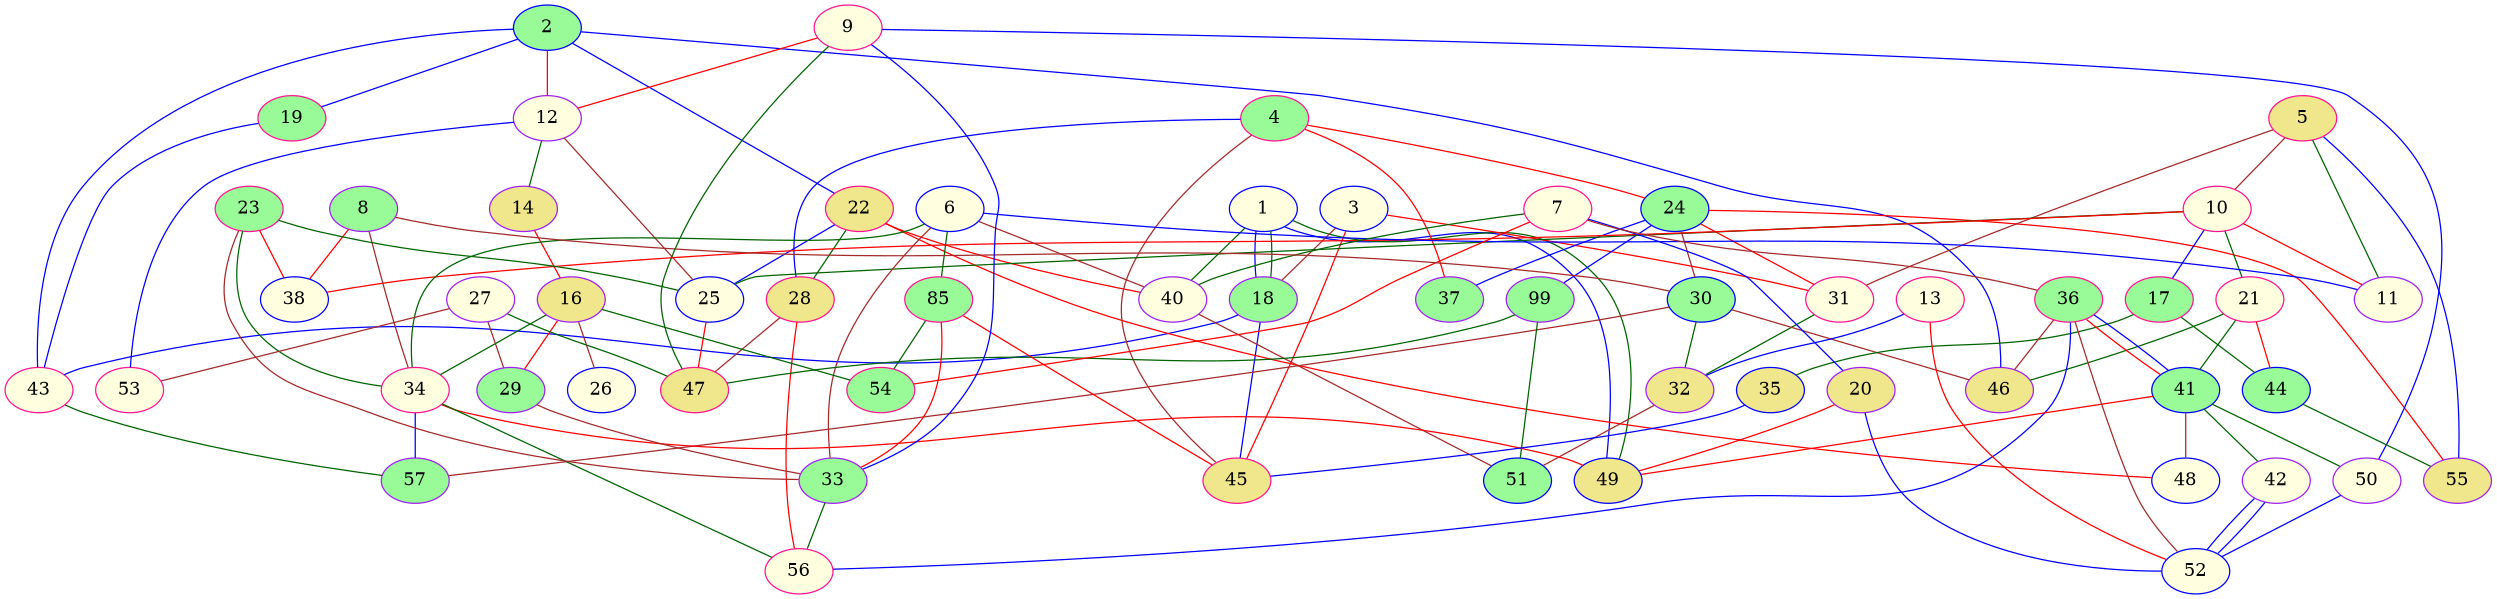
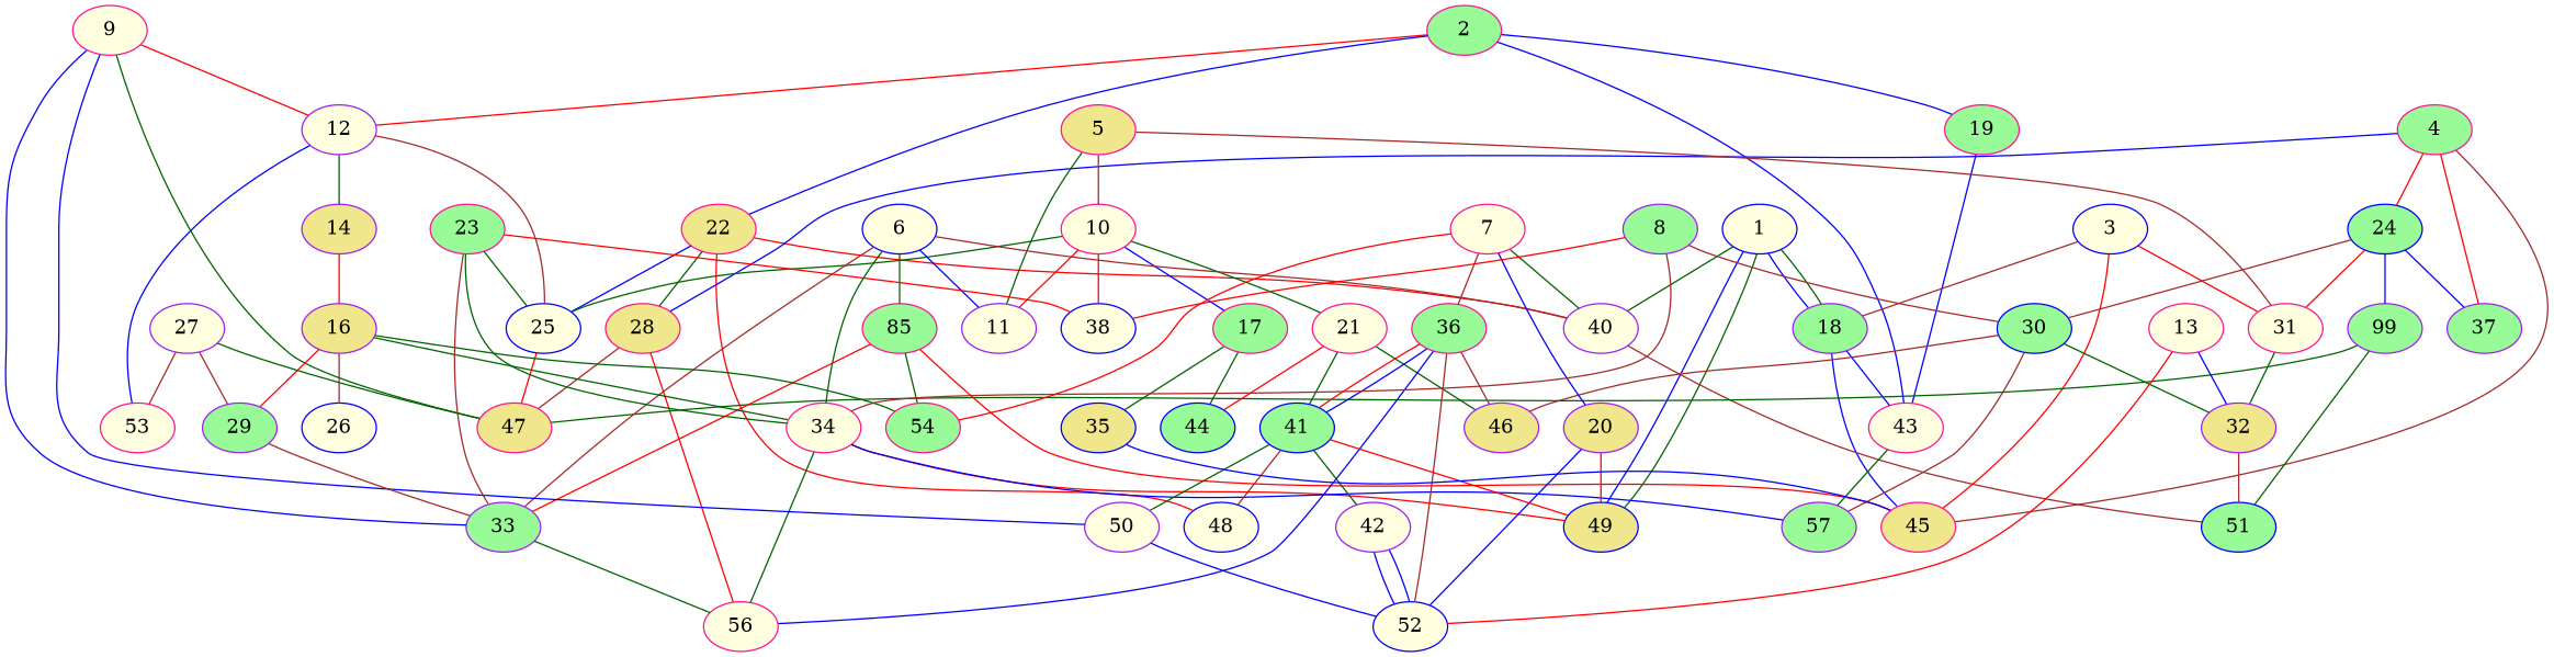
  graph {
    node [color=deeppink fillcolor=lightyellow style=filled]
    edge [color=darkgreen]
    1 [color=blue]
    18 [color=purple fillcolor=palegreen]
    40 [color=purple]
    49 [color=blue fillcolor=khaki]
    43
    45 [fillcolor=khaki]
    51 [color=blue fillcolor=palegreen]
-   2 [color=blue fillcolor=palegreen]
+   2 [fillcolor=palegreen]
    12 [color=purple]
    19 [fillcolor=palegreen]
    22 [fillcolor=khaki]
    46 [color=purple fillcolor=khaki]
    25 [color=blue]
    14 [color=purple fillcolor=khaki]
    53
    28 [fillcolor=khaki]
    48 [color=blue]
    57 [color=purple fillcolor=palegreen]
    3 [color=blue]
    31
    32 [color=purple fillcolor=khaki]
    4 [fillcolor=palegreen]
    24 [color=blue fillcolor=palegreen]
    37 [color=purple fillcolor=palegreen]
-   55 [color=purple fillcolor=khaki]
    30 [color=blue fillcolor=palegreen]
    n27 [color=purple fillcolor=palegreen label=99]
    47 [fillcolor=khaki]
    56
    5 [fillcolor=khaki]
    10
    11 [color=purple]
    38 [color=blue]
    17 [fillcolor=palegreen]
    21
    6 [color=blue]
    n37 [fillcolor=palegreen label=85]
    33 [color=purple fillcolor=palegreen]
    34
    54 [fillcolor=palegreen]
    7
    20 [color=purple fillcolor=khaki]
    36 [fillcolor=palegreen]
    52 [color=blue]
    41 [color=blue fillcolor=palegreen]
    8 [color=purple fillcolor=palegreen]
    9
    50 [color=purple]
    35 [color=blue fillcolor=khaki]
    44 [color=blue fillcolor=palegreen]
    16 [color=purple fillcolor=khaki]
    13
    26 [color=blue]
    29 [color=purple fillcolor=palegreen]
    42 [color=purple]
    23 [fillcolor=palegreen]
    27 [color=purple]
    1 -- 18 [color=blue]
    1 -- 18
    1 -- 40
    1 -- 49 [color=blue]
    1 -- 49
    18 -- 43 [color=blue]
    18 -- 45 [color=blue]
    40 -- 51 [color=brown]
    43 -- 57
    2 -- 43 [color=blue]
    2 -- 12 [color=red]
    2 -- 19 [color=blue]
    2 -- 22 [color=blue]
-   2 -- 46 [color=blue]
    12 -- 25 [color=brown]
    12 -- 14
    12 -- 53 [color=blue]
    19 -- 43 [color=blue]
    22 -- 40 [color=red]
    22 -- 25 [color=blue]
    22 -- 28
    22 -- 48 [color=red]
    25 -- 47 [color=red]
    14 -- 16 [color=red]
    28 -- 47 [color=brown]
    28 -- 56 [color=red]
    3 -- 18 [color=brown]
    3 -- 45 [color=red]
    3 -- 31 [color=red]
    31 -- 32
    32 -- 51 [color=brown]
    4 -- 45 [color=brown]
    4 -- 28 [color=blue]
    4 -- 24 [color=red]
    4 -- 37 [color=red]
    24 -- 31 [color=red]
    24 -- 37 [color=blue]
-   24 -- 55 [color=red]
    24 -- 30 [color=brown]
    24 -- n27 [color=blue]
    30 -- 46 [color=brown]
    30 -- 57 [color=brown]
    30 -- 32
    n27 -- 51
    n27 -- 47
    5 -- 31 [color=brown]
-   5 -- 55 [color=blue]
    5 -- 10 [color=brown]
    5 -- 11
    10 -- 25
    10 -- 11 [color=red]
    10 -- 38 [color=red]
    10 -- 17 [color=blue]
    10 -- 21
    17 -- 35
    17 -- 44
    21 -- 46
    21 -- 41
    21 -- 44 [color=red]
    6 -- 40 [color=brown]
    6 -- 11 [color=blue]
    6 -- n37
    6 -- 33 [color=brown]
    6 -- 34
    n37 -- 45 [color=red]
    n37 -- 33 [color=red]
    n37 -- 54
    33 -- 56
    34 -- 49 [color=red]
    34 -- 57 [color=blue]
    34 -- 56
    7 -- 40
    7 -- 54 [color=red]
    7 -- 20 [color=blue]
    7 -- 36 [color=brown]
    20 -- 49 [color=red]
    20 -- 52 [color=blue]
    36 -- 46 [color=brown]
    36 -- 56 [color=blue]
    36 -- 52 [color=brown]
    36 -- 41 [color=red]
    36 -- 41 [color=blue]
    41 -- 49 [color=red]
    41 -- 48 [color=brown]
    41 -- 50
    41 -- 42
    8 -- 30 [color=brown]
    8 -- 38 [color=red]
    8 -- 34 [color=brown]
    9 -- 12 [color=red]
    9 -- 47
    9 -- 33 [color=blue]
    9 -- 50 [color=blue]
    50 -- 52 [color=blue]
    35 -- 45 [color=blue]
-   44 -- 55
    16 -- 34
    16 -- 54
    16 -- 26 [color=brown]
    16 -- 29 [color=red]
    13 -- 32 [color=blue]
    13 -- 52 [color=red]
    29 -- 33 [color=brown]
    42 -- 52 [color=blue]
    42 -- 52 [color=blue]
    23 -- 25
    23 -- 38 [color=red]
    23 -- 33 [color=brown]
    23 -- 34
    27 -- 53 [color=brown]
    27 -- 47
    27 -- 29 [color=brown]
  }
